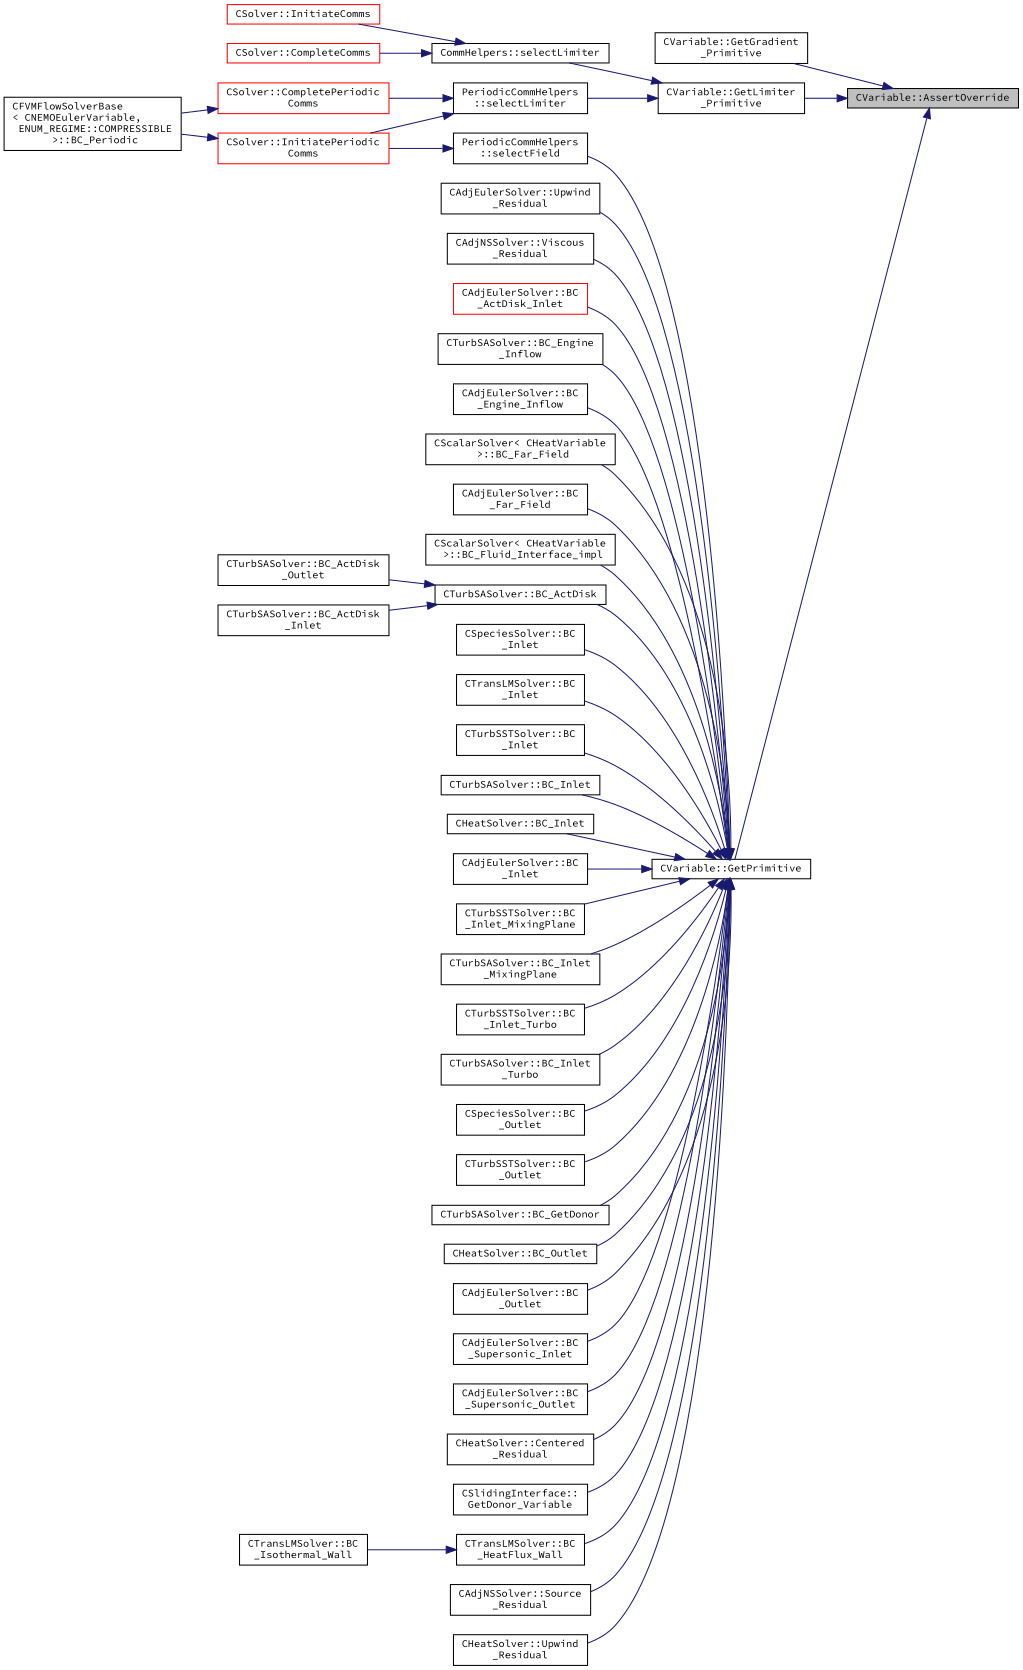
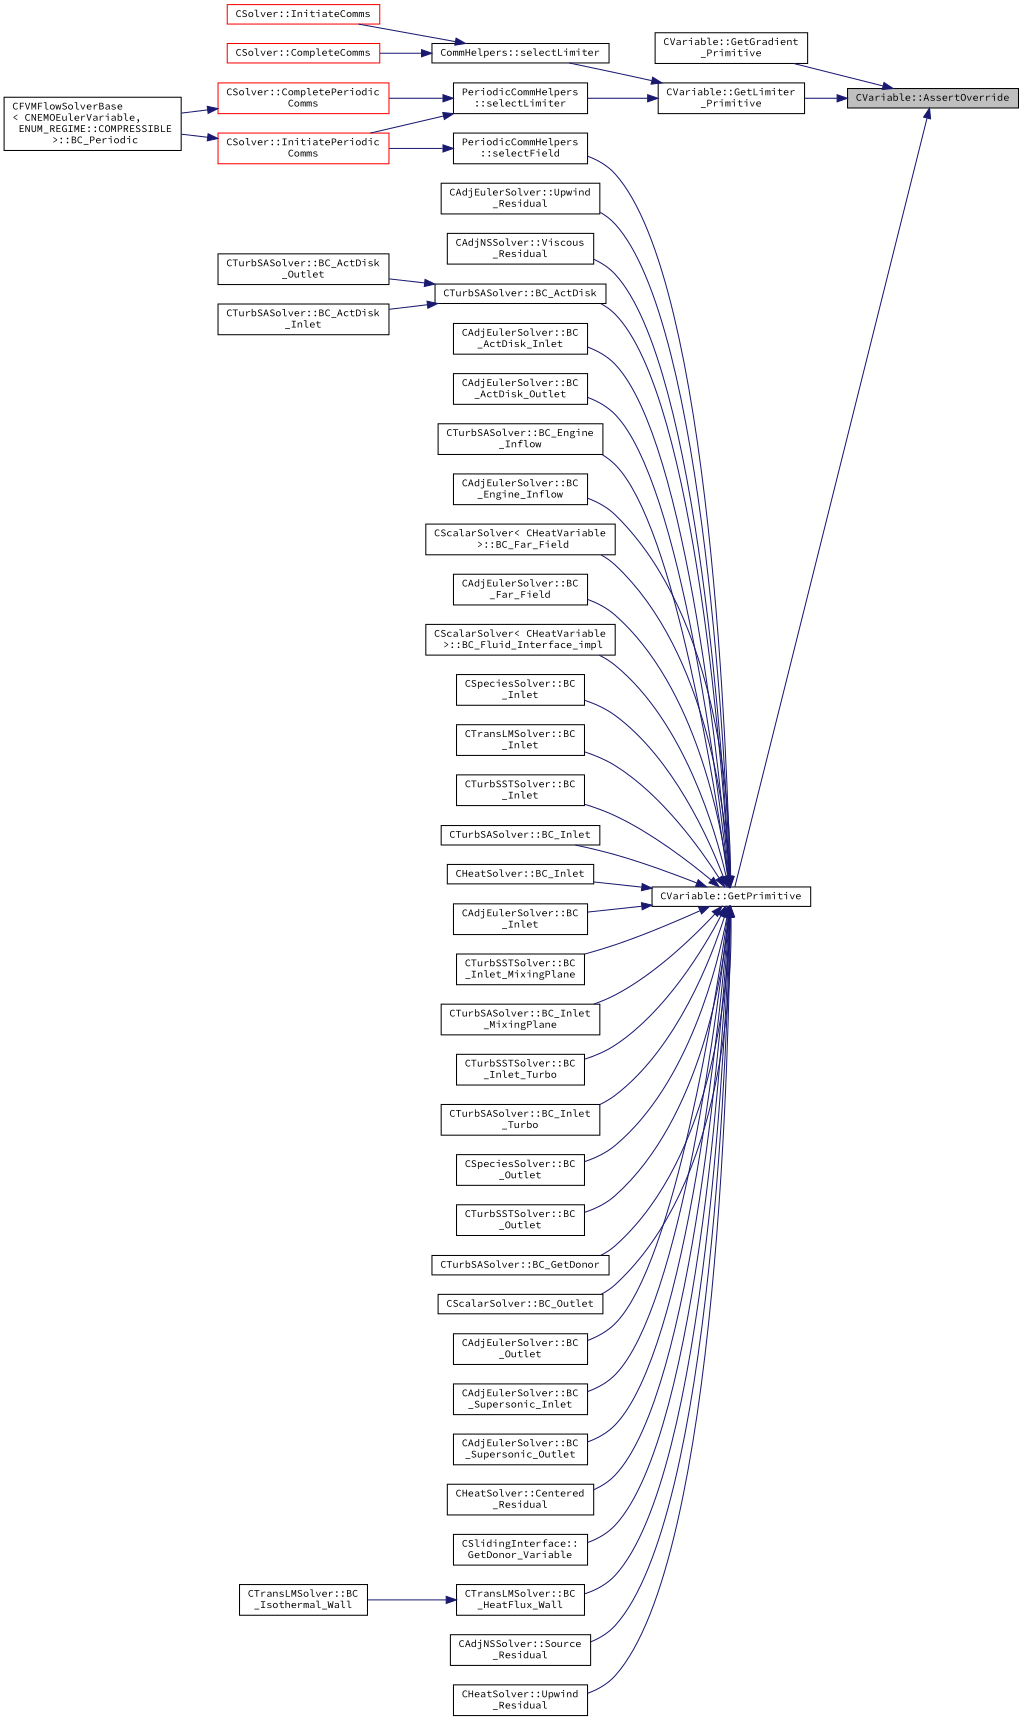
  digraph {
    fontname="Source Code Pro"
    rankdir=RL
    node [color=black fillcolor=white fontname="Source Code Pro" fontsize=10 shape=record style=filled]
    edge [color=midnightblue dir=back fontname="Source Code Pro" fontsize=10 labelfontname=Helvetica labelfontsize=10 style=solid]
    n1 [fillcolor=grey75 fontcolor=black height=0.2 label="CVariable::AssertOverride" width=0.4]
    n2 [height=0.2 label="CVariable::GetGradient\l_Primitive" width=0.4]
    n3 [height=0.2 label="CVariable::GetLimiter\l_Primitive" width=0.4]
    n4 [height=0.2 label="CVariable::GetPrimitive" width=0.4]
    n5 [height=0.2 label="PeriodicCommHelpers\l::selectLimiter" width=0.4]
    n6 [height=0.2 label="CommHelpers::selectLimiter" width=0.4]
    n7 [height=0.2 label="CTurbSASolver::BC_ActDisk" width=0.4]
-   n8 [color=red height=0.2 label="CAdjEulerSolver::BC\l_ActDisk_Inlet" width=0.4]
+   n8 [height=0.2 label="CAdjEulerSolver::BC\l_ActDisk_Inlet" width=0.4]
+   n9 [height=0.2 label="CAdjEulerSolver::BC\l_ActDisk_Outlet" width=0.4]
    n10 [height=0.2 label="CTurbSASolver::BC_Engine\l_Inflow" width=0.4]
    n11 [height=0.2 label="CAdjEulerSolver::BC\l_Engine_Inflow" width=0.4]
    n12 [height=0.2 label="CScalarSolver\< CHeatVariable\l \>::BC_Far_Field" width=0.4]
    n13 [height=0.2 label="CAdjEulerSolver::BC\l_Far_Field" width=0.4]
    n14 [height=0.2 label="CScalarSolver\< CHeatVariable\l \>::BC_Fluid_Interface_impl" width=0.4]
    n15 [height=0.2 label="CTransLMSolver::BC\l_HeatFlux_Wall" width=0.4]
    n16 [height=0.2 label="CSpeciesSolver::BC\l_Inlet" width=0.4]
    n17 [height=0.2 label="CTransLMSolver::BC\l_Inlet" width=0.4]
    n18 [height=0.2 label="CTurbSSTSolver::BC\l_Inlet" width=0.4]
    n19 [height=0.2 label="CTurbSASolver::BC_Inlet" width=0.4]
    n20 [height=0.2 label="CHeatSolver::BC_Inlet" width=0.4]
    n21 [height=0.2 label="CAdjEulerSolver::BC\l_Inlet" width=0.4]
    n22 [height=0.2 label="CTurbSSTSolver::BC\l_Inlet_MixingPlane" width=0.4]
    n23 [height=0.2 label="CTurbSASolver::BC_Inlet\l_MixingPlane" width=0.4]
    n24 [height=0.2 label="CTurbSSTSolver::BC\l_Inlet_Turbo" width=0.4]
    n25 [height=0.2 label="CTurbSASolver::BC_Inlet\l_Turbo" width=0.4]
    n26 [height=0.2 label="CSpeciesSolver::BC\l_Outlet" width=0.4]
    n27 [height=0.2 label="CTurbSSTSolver::BC\l_Outlet" width=0.4]
    n28 [height=0.2 label="CTurbSASolver::BC_GetDonor" width=0.4]
-   n29 [height=0.2 label="CHeatSolver::BC_Outlet" width=0.4]
+   n29 [height=0.2 label="CScalarSolver::BC_Outlet" width=0.4]
    n30 [height=0.2 label="CAdjEulerSolver::BC\l_Outlet" width=0.4]
    n31 [height=0.2 label="CAdjEulerSolver::BC\l_Supersonic_Inlet" width=0.4]
    n32 [height=0.2 label="CAdjEulerSolver::BC\l_Supersonic_Outlet" width=0.4]
    n33 [height=0.2 label="CHeatSolver::Centered\l_Residual" width=0.4]
    n34 [height=0.2 label="CSlidingInterface::\lGetDonor_Variable" width=0.4]
    n35 [height=0.2 label="PeriodicCommHelpers\l::selectField" width=0.4]
    n36 [height=0.2 label="CAdjNSSolver::Source\l_Residual" width=0.4]
    n37 [height=0.2 label="CHeatSolver::Upwind\l_Residual" width=0.4]
    n38 [height=0.2 label="CAdjEulerSolver::Upwind\l_Residual" width=0.4]
    n39 [height=0.2 label="CAdjNSSolver::Viscous\l_Residual" width=0.4]
    n40 [color=red height=0.2 label="CSolver::CompletePeriodic\lComms" width=0.4]
    n41 [color=red height=0.2 label="CSolver::InitiatePeriodic\lComms" width=0.4]
    n42 [color=red height=0.2 label="CSolver::CompleteComms" width=0.4]
    n43 [color=red height=0.2 label="CSolver::InitiateComms" width=0.4]
    n44 [height=0.2 label="CFVMFlowSolverBase\l\< CNEMOEulerVariable,\l ENUM_REGIME::COMPRESSIBLE\l \>::BC_Periodic" width=0.4]
    n45 [height=0.2 label="CTurbSASolver::BC_ActDisk\l_Inlet" width=0.4]
    n46 [height=0.2 label="CTurbSASolver::BC_ActDisk\l_Outlet" width=0.4]
    n47 [height=0.2 label="CTransLMSolver::BC\l_Isothermal_Wall" width=0.4]
    n1 -> n2
    n1 -> n3
    n1 -> n4
    n3 -> n5
    n3 -> n6
    n4 -> n7
    n4 -> n8
+   n4 -> n9
    n4 -> n10
    n4 -> n11
    n4 -> n12
    n4 -> n13
    n4 -> n14
    n4 -> n15
    n4 -> n16
    n4 -> n17
    n4 -> n18
    n4 -> n19
    n4 -> n20
    n4 -> n21
    n4 -> n22
    n4 -> n23
    n4 -> n24
    n4 -> n25
    n4 -> n26
    n4 -> n27
    n4 -> n28
    n4 -> n29
    n4 -> n30
    n4 -> n31
    n4 -> n32
    n4 -> n33
    n4 -> n34
    n4 -> n35
    n4 -> n36
    n4 -> n37
    n4 -> n38
    n4 -> n39
    n5 -> n40
    n5 -> n41
    n6 -> n42
    n6 -> n43
    n7 -> n45
    n7 -> n46
    n15 -> n47
    n35 -> n41
    n40 -> n44
    n41 -> n44
  }
